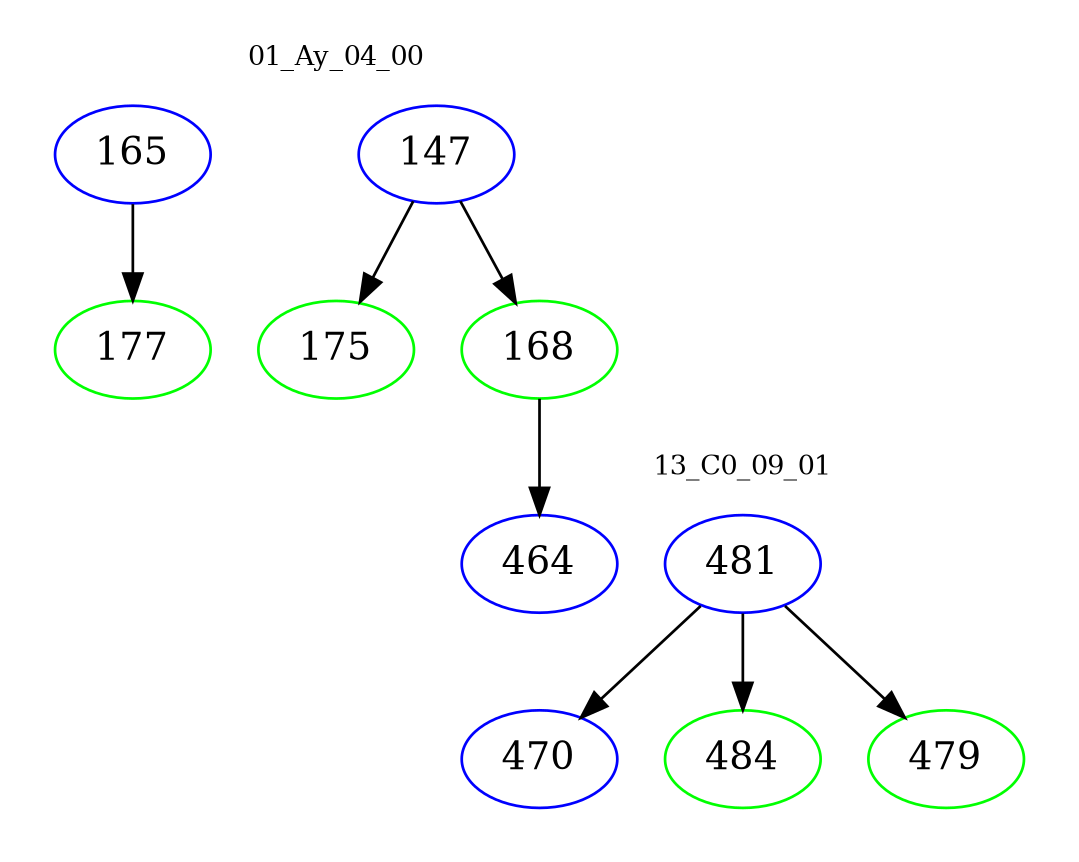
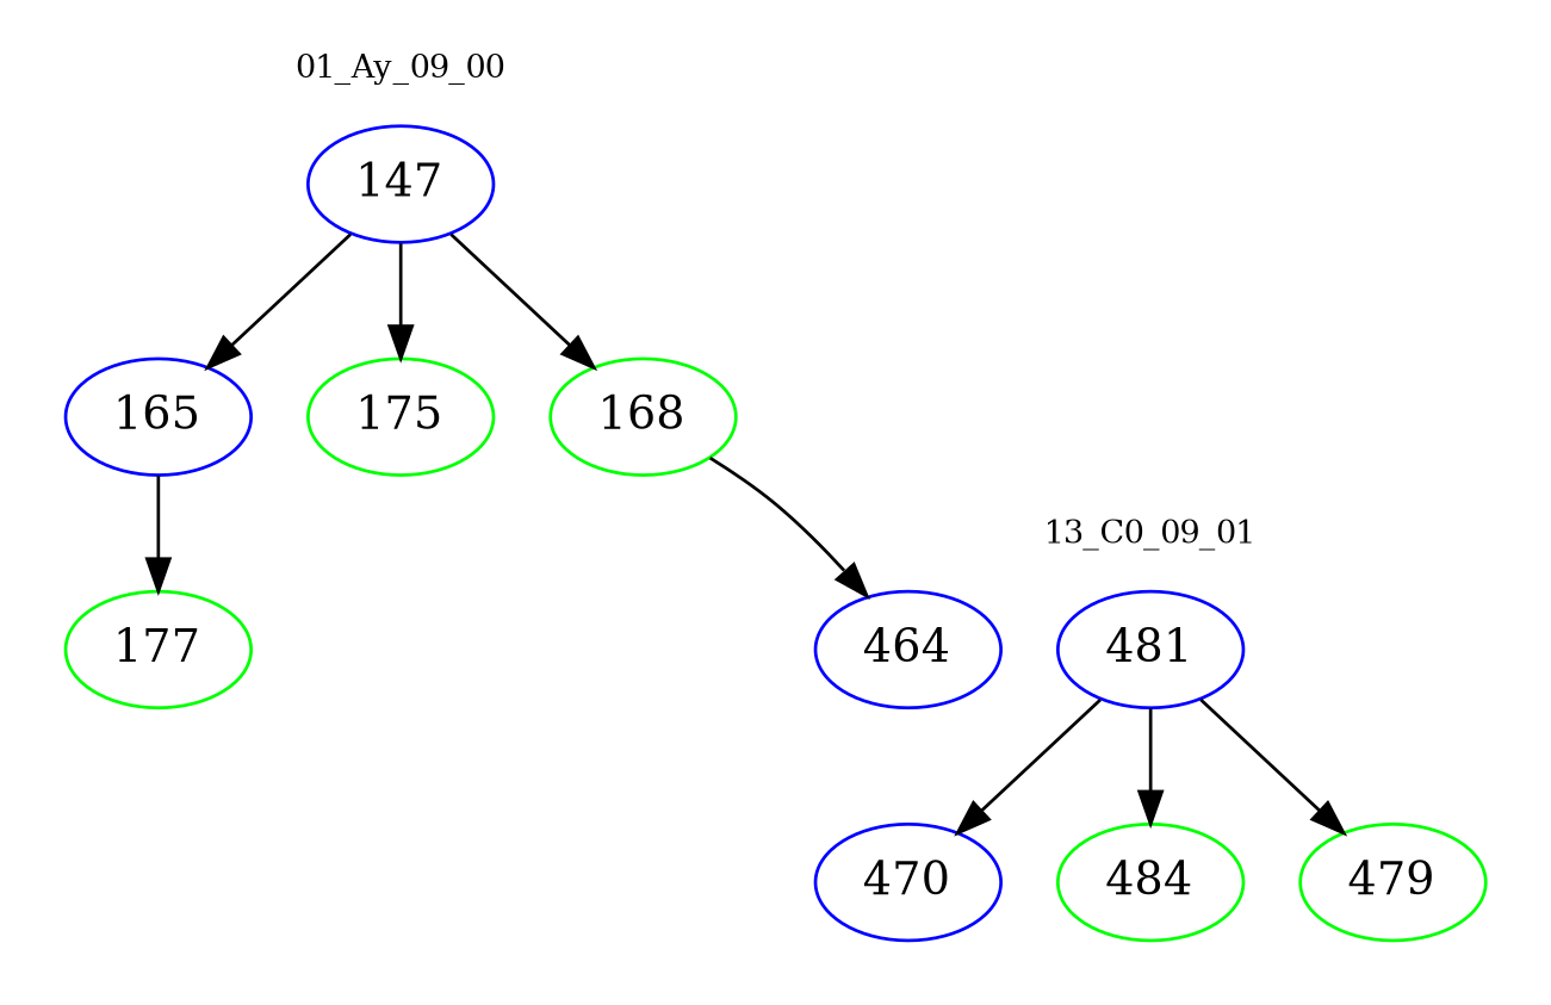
  digraph {
    fontname="DejaVu Serif"
    node [color=blue fontname="DejaVu Serif"]
    edge [color=black fontname="DejaVu Serif"]
    n1 [label=147]
    n2 [label=165]
    n3 [color=green label=175]
    n4 [color=green label=168]
    n5 [color=green label=177]
    n6 [label=481]
    n7 [label=470]
    n8 [color=green label=484]
    n9 [color=green label=479]
    n10 [label=464]
    subgraph cluster_1 {
      color=white
      fontsize=10
-     label="01_Ay_04_00"
+     label="01_Ay_09_00"
      n1
      n2
      n3
      n4
      n5
    }
    subgraph cluster_2 {
      color=white
      fontsize=10
      label="13_C0_09_01"
      n6
      n7
      n8
      n9
      n10
    }
+   n1 -> n2
    n1 -> n3
    n1 -> n4
    n2 -> n5
    n4 -> n10
    n6 -> n7
    n6 -> n8
    n6 -> n9
  }
